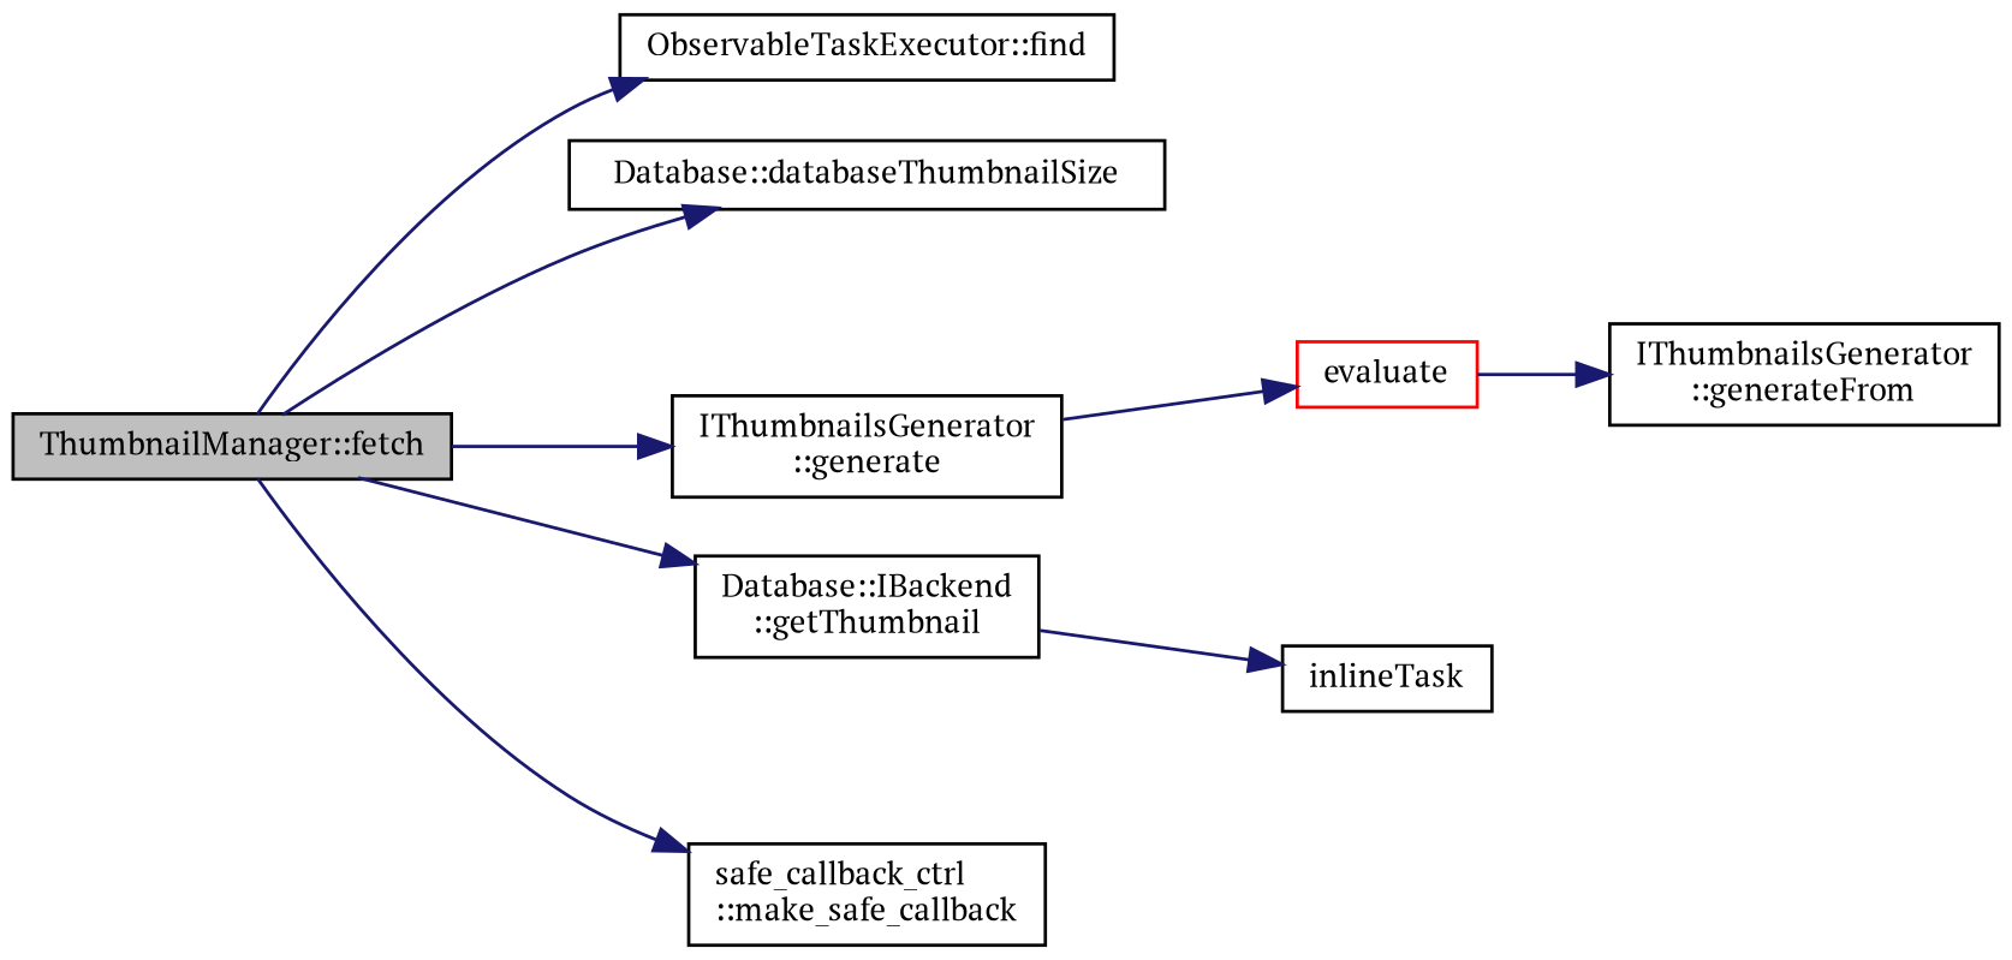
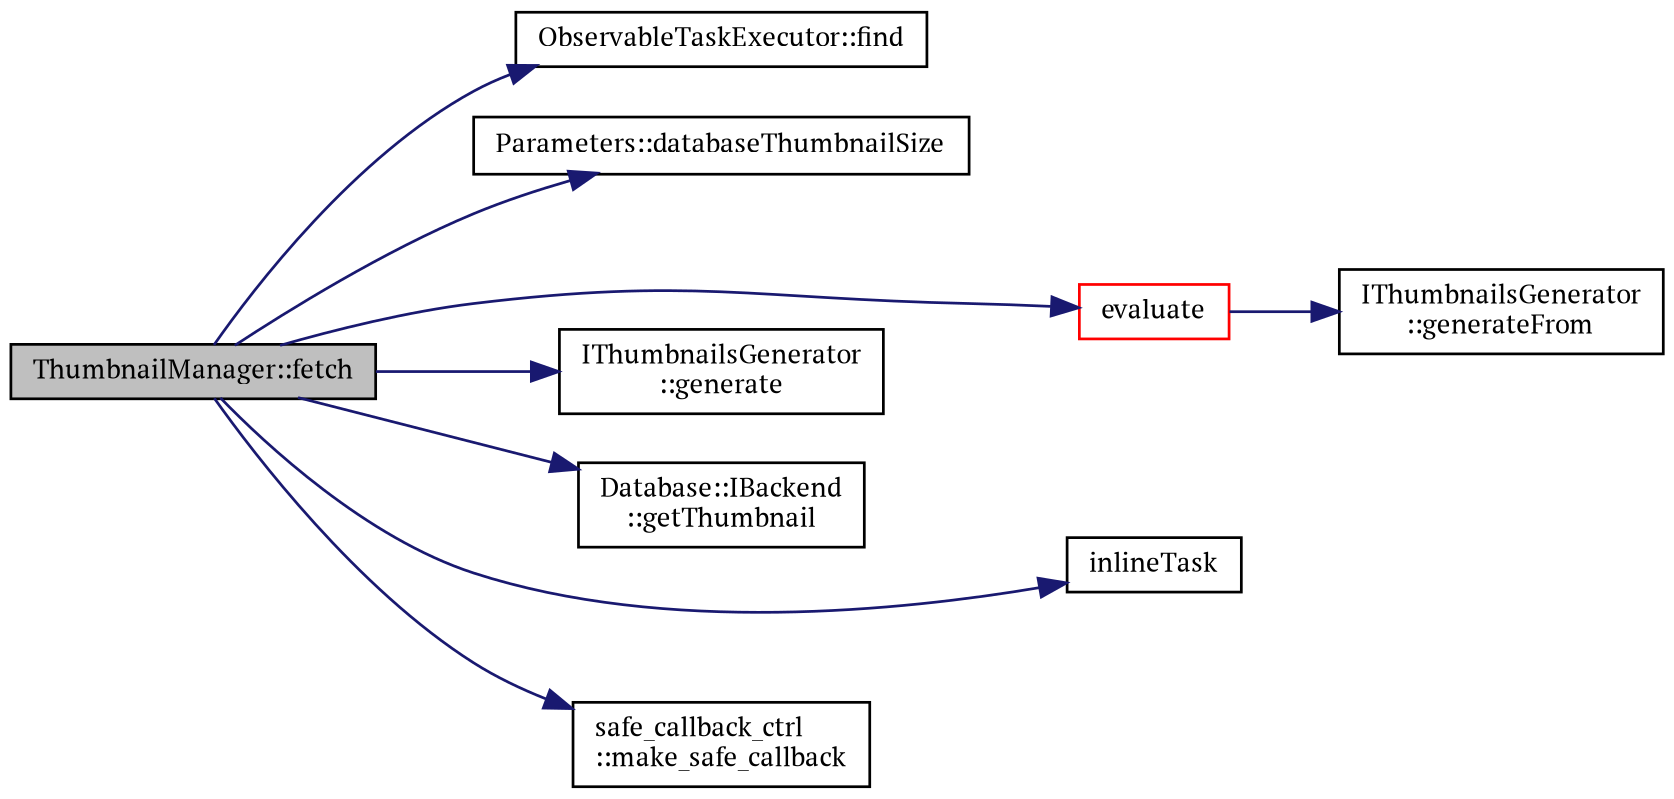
  digraph {
    fontname="PT Serif"
    rankdir=LR
    node [color=black fillcolor=white fontname="PT Serif" fontsize=10 shape=record style=filled]
    edge [color=midnightblue fontname="PT Serif" fontsize=10 labelfontname=Helvetica labelfontsize=10 style=solid]
    n1 [fillcolor=grey75 fontcolor=black height=0.2 label="ThumbnailManager::fetch" width=0.4]
    n2 [height=0.2 label="ObservableTaskExecutor::find" width=0.4]
-   n3 [height=0.2 label="Database::databaseThumbnailSize" width=0.4]
+   n3 [height=0.2 label="Parameters::databaseThumbnailSize" width=0.4]
    n4 [color=red height=0.2 label=evaluate width=0.4]
    n5 [height=0.2 label="IThumbnailsGenerator\l::generate" width=0.4]
    n6 [height=0.2 label="Database::IBackend\l::getThumbnail" width=0.4]
    n7 [height=0.2 label=inlineTask width=0.4]
    n8 [height=0.2 label="safe_callback_ctrl\l::make_safe_callback" width=0.4]
    n9 [height=0.2 label="IThumbnailsGenerator\l::generateFrom" width=0.4]
    n1 -> n2
    n1 -> n3
-   n5 -> n4
+   n1 -> n4
    n1 -> n5
    n1 -> n6
-   n6 -> n7
+   n1 -> n7
    n1 -> n8
    n4 -> n9
  }
